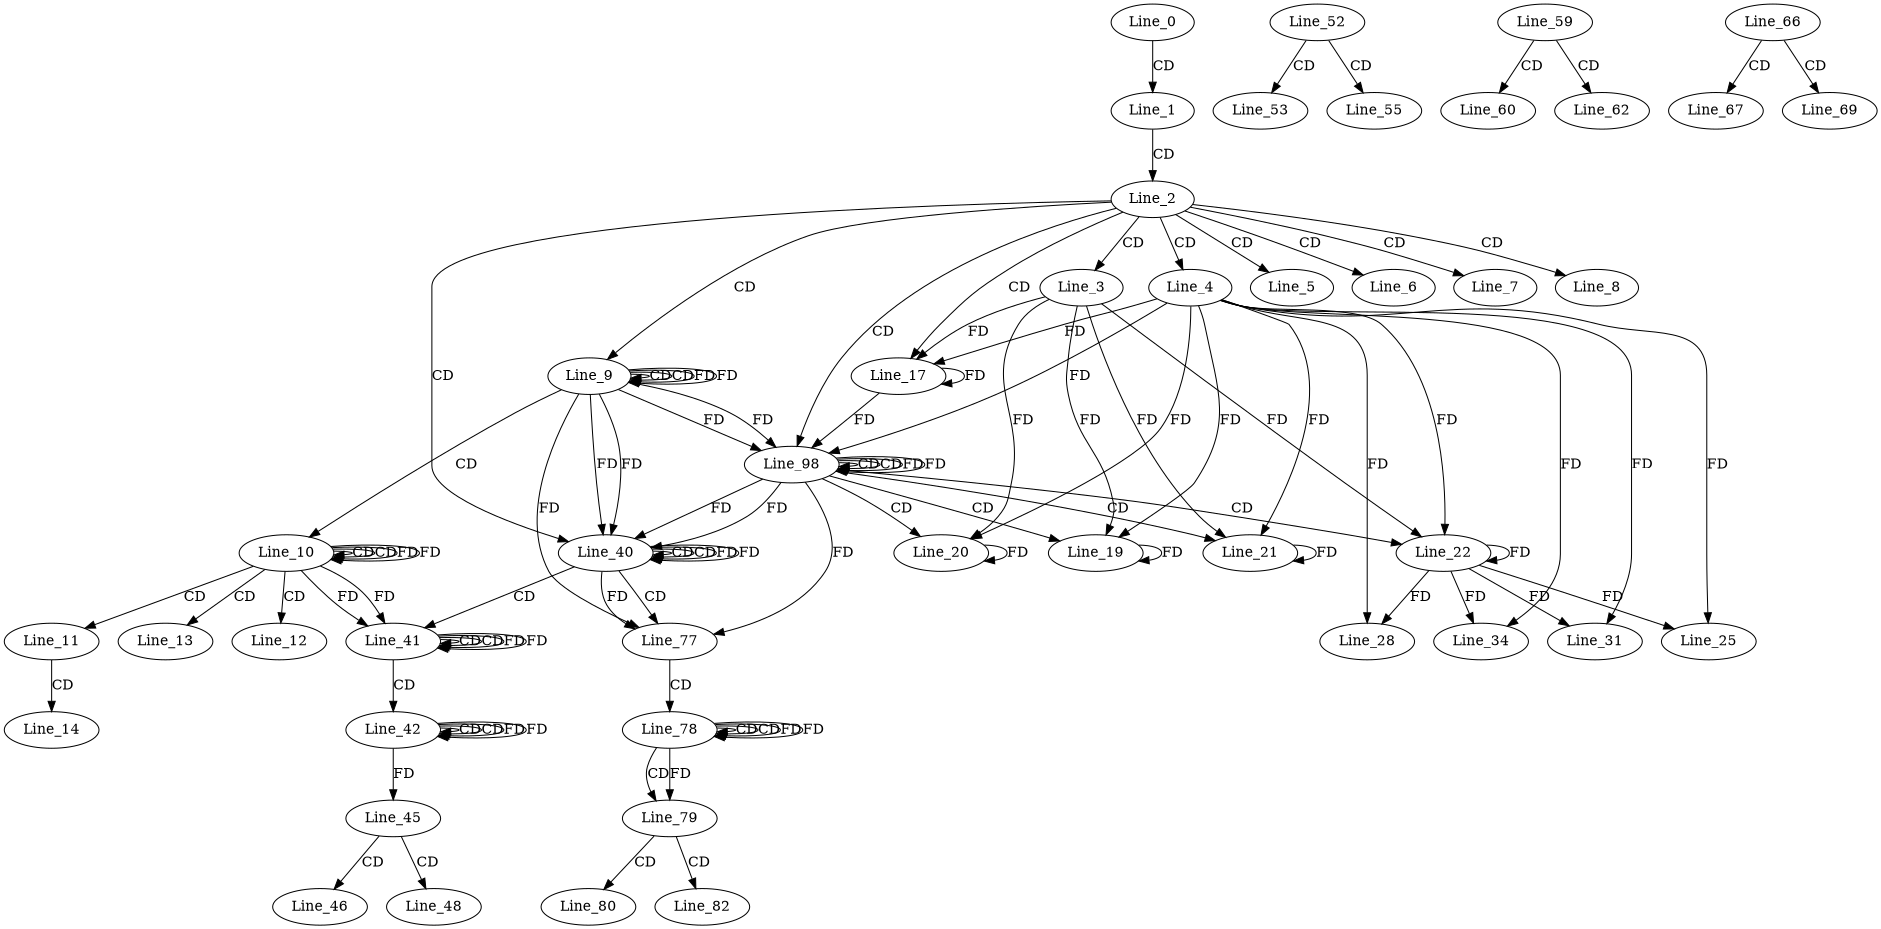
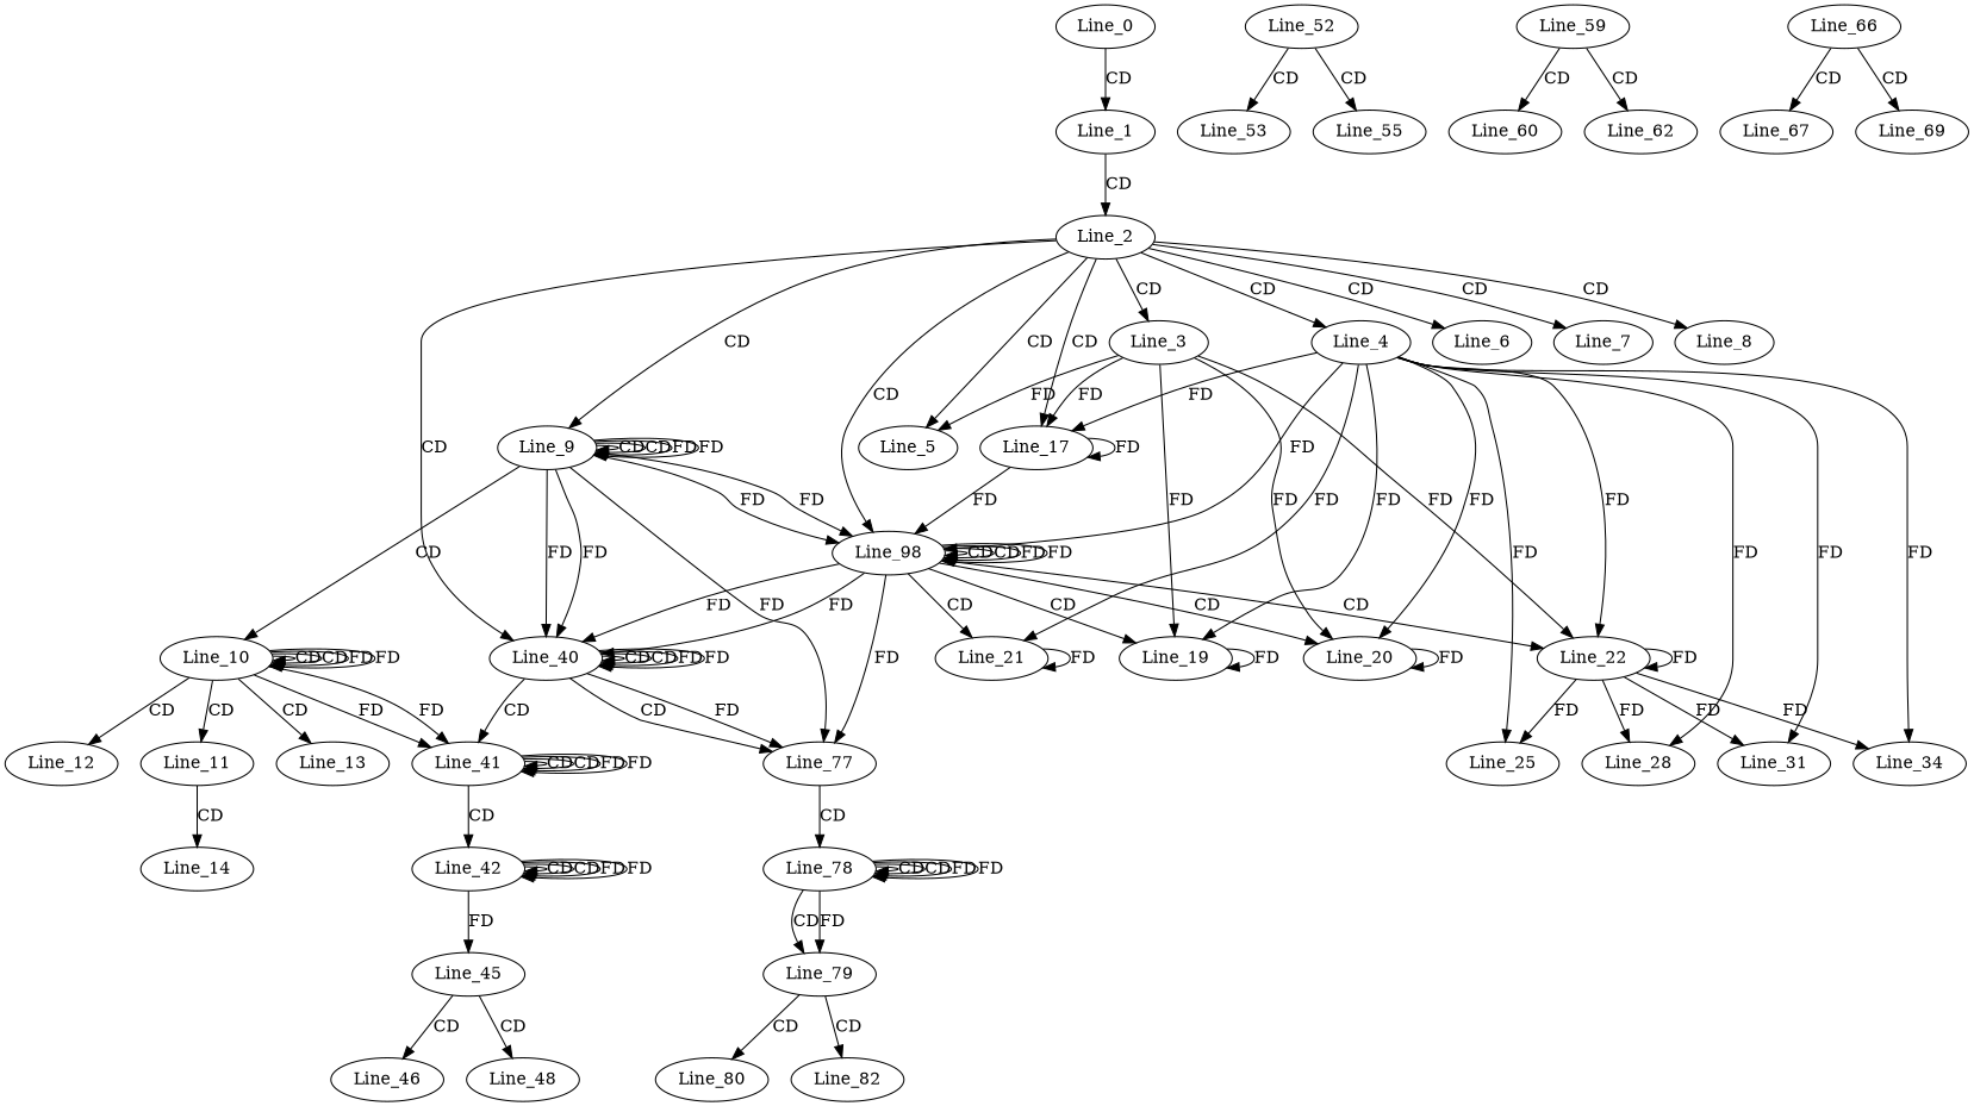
  digraph {
    Line_0
    Line_1
    Line_2
    Line_3
    Line_4
    Line_5
    Line_6
    Line_7
    Line_8
    Line_9
    Line_17
    n12 [label=Line_98]
    Line_40
    Line_19
    Line_20
    Line_21
    Line_22
    Line_25
    Line_28
    Line_31
    Line_34
    Line_10
    Line_77
    Line_41
    Line_11
    Line_12
    Line_13
    Line_78
    Line_14
    Line_42
    Line_45
    Line_46
    Line_48
    Line_52
    Line_53
    Line_55
    Line_59
    Line_60
    Line_62
    Line_66
    Line_67
    Line_69
    Line_79
    Line_80
    Line_82
    Line_0 -> Line_1 [label=CD]
    Line_1 -> Line_2 [label=CD]
    Line_2 -> Line_3 [label=CD]
    Line_2 -> Line_4 [label=CD]
    Line_2 -> Line_5 [label=CD]
    Line_2 -> Line_6 [label=CD]
    Line_2 -> Line_7 [label=CD]
    Line_2 -> Line_8 [label=CD]
    Line_2 -> Line_9 [label=CD]
    Line_2 -> Line_17 [label=CD]
    Line_2 -> n12 [label=CD]
    Line_2 -> Line_40 [label=CD]
    Line_3 -> Line_17 [label=FD]
    Line_3 -> Line_19 [label=FD]
    Line_3 -> Line_20 [label=FD]
-   Line_3 -> Line_21 [label=FD]
+   Line_3 -> Line_5 [label=FD]
    Line_3 -> Line_22 [label=FD]
    Line_4 -> Line_17 [label=FD]
    Line_4 -> n12 [label=FD]
    Line_4 -> Line_19 [label=FD]
    Line_4 -> Line_20 [label=FD]
    Line_4 -> Line_21 [label=FD]
    Line_4 -> Line_22 [label=FD]
    Line_4 -> Line_25 [label=FD]
    Line_4 -> Line_28 [label=FD]
    Line_4 -> Line_31 [label=FD]
    Line_4 -> Line_34 [label=FD]
    Line_9 -> Line_9 [label=CD]
    Line_9 -> Line_9 [label=CD]
    Line_9 -> Line_9 [label=FD]
    Line_9 -> Line_9 [label=FD]
    Line_9 -> n12 [label=FD]
    Line_9 -> n12 [label=FD]
    Line_9 -> Line_40 [label=FD]
    Line_9 -> Line_40 [label=FD]
    Line_9 -> Line_10 [label=CD]
    Line_9 -> Line_77 [label=FD]
    Line_17 -> Line_17 [label=FD]
    Line_17 -> n12 [label=FD]
    n12 -> n12 [label=CD]
    n12 -> n12 [label=CD]
    n12 -> n12 [label=FD]
    n12 -> n12 [label=FD]
    n12 -> Line_40 [label=FD]
    n12 -> Line_40 [label=FD]
    n12 -> Line_19 [label=CD]
    n12 -> Line_20 [label=CD]
    n12 -> Line_21 [label=CD]
    n12 -> Line_22 [label=CD]
    n12 -> Line_77 [label=FD]
    Line_40 -> Line_40 [label=CD]
    Line_40 -> Line_40 [label=CD]
    Line_40 -> Line_40 [label=FD]
    Line_40 -> Line_40 [label=FD]
    Line_40 -> Line_77 [label=CD]
    Line_40 -> Line_77 [label=FD]
    Line_40 -> Line_41 [label=CD]
    Line_19 -> Line_19 [label=FD]
    Line_20 -> Line_20 [label=FD]
    Line_21 -> Line_21 [label=FD]
    Line_22 -> Line_22 [label=FD]
    Line_22 -> Line_25 [label=FD]
    Line_22 -> Line_28 [label=FD]
    Line_22 -> Line_31 [label=FD]
    Line_22 -> Line_34 [label=FD]
    Line_10 -> Line_10 [label=CD]
    Line_10 -> Line_10 [label=CD]
    Line_10 -> Line_10 [label=FD]
    Line_10 -> Line_10 [label=FD]
    Line_10 -> Line_41 [label=FD]
    Line_10 -> Line_41 [label=FD]
    Line_10 -> Line_11 [label=CD]
    Line_10 -> Line_12 [label=CD]
    Line_10 -> Line_13 [label=CD]
    Line_77 -> Line_78 [label=CD]
    Line_41 -> Line_41 [label=CD]
    Line_41 -> Line_41 [label=CD]
    Line_41 -> Line_41 [label=FD]
    Line_41 -> Line_41 [label=FD]
    Line_41 -> Line_42 [label=CD]
    Line_11 -> Line_14 [label=CD]
    Line_78 -> Line_78 [label=CD]
    Line_78 -> Line_78 [label=CD]
    Line_78 -> Line_78 [label=FD]
    Line_78 -> Line_78 [label=FD]
    Line_78 -> Line_79 [label=CD]
    Line_78 -> Line_79 [label=FD]
    Line_42 -> Line_42 [label=CD]
    Line_42 -> Line_42 [label=CD]
    Line_42 -> Line_42 [label=FD]
    Line_42 -> Line_42 [label=FD]
    Line_42 -> Line_45 [label=FD]
    Line_45 -> Line_46 [label=CD]
    Line_45 -> Line_48 [label=CD]
    Line_52 -> Line_53 [label=CD]
    Line_52 -> Line_55 [label=CD]
    Line_59 -> Line_60 [label=CD]
    Line_59 -> Line_62 [label=CD]
    Line_66 -> Line_67 [label=CD]
    Line_66 -> Line_69 [label=CD]
    Line_79 -> Line_80 [label=CD]
    Line_79 -> Line_82 [label=CD]
  }
